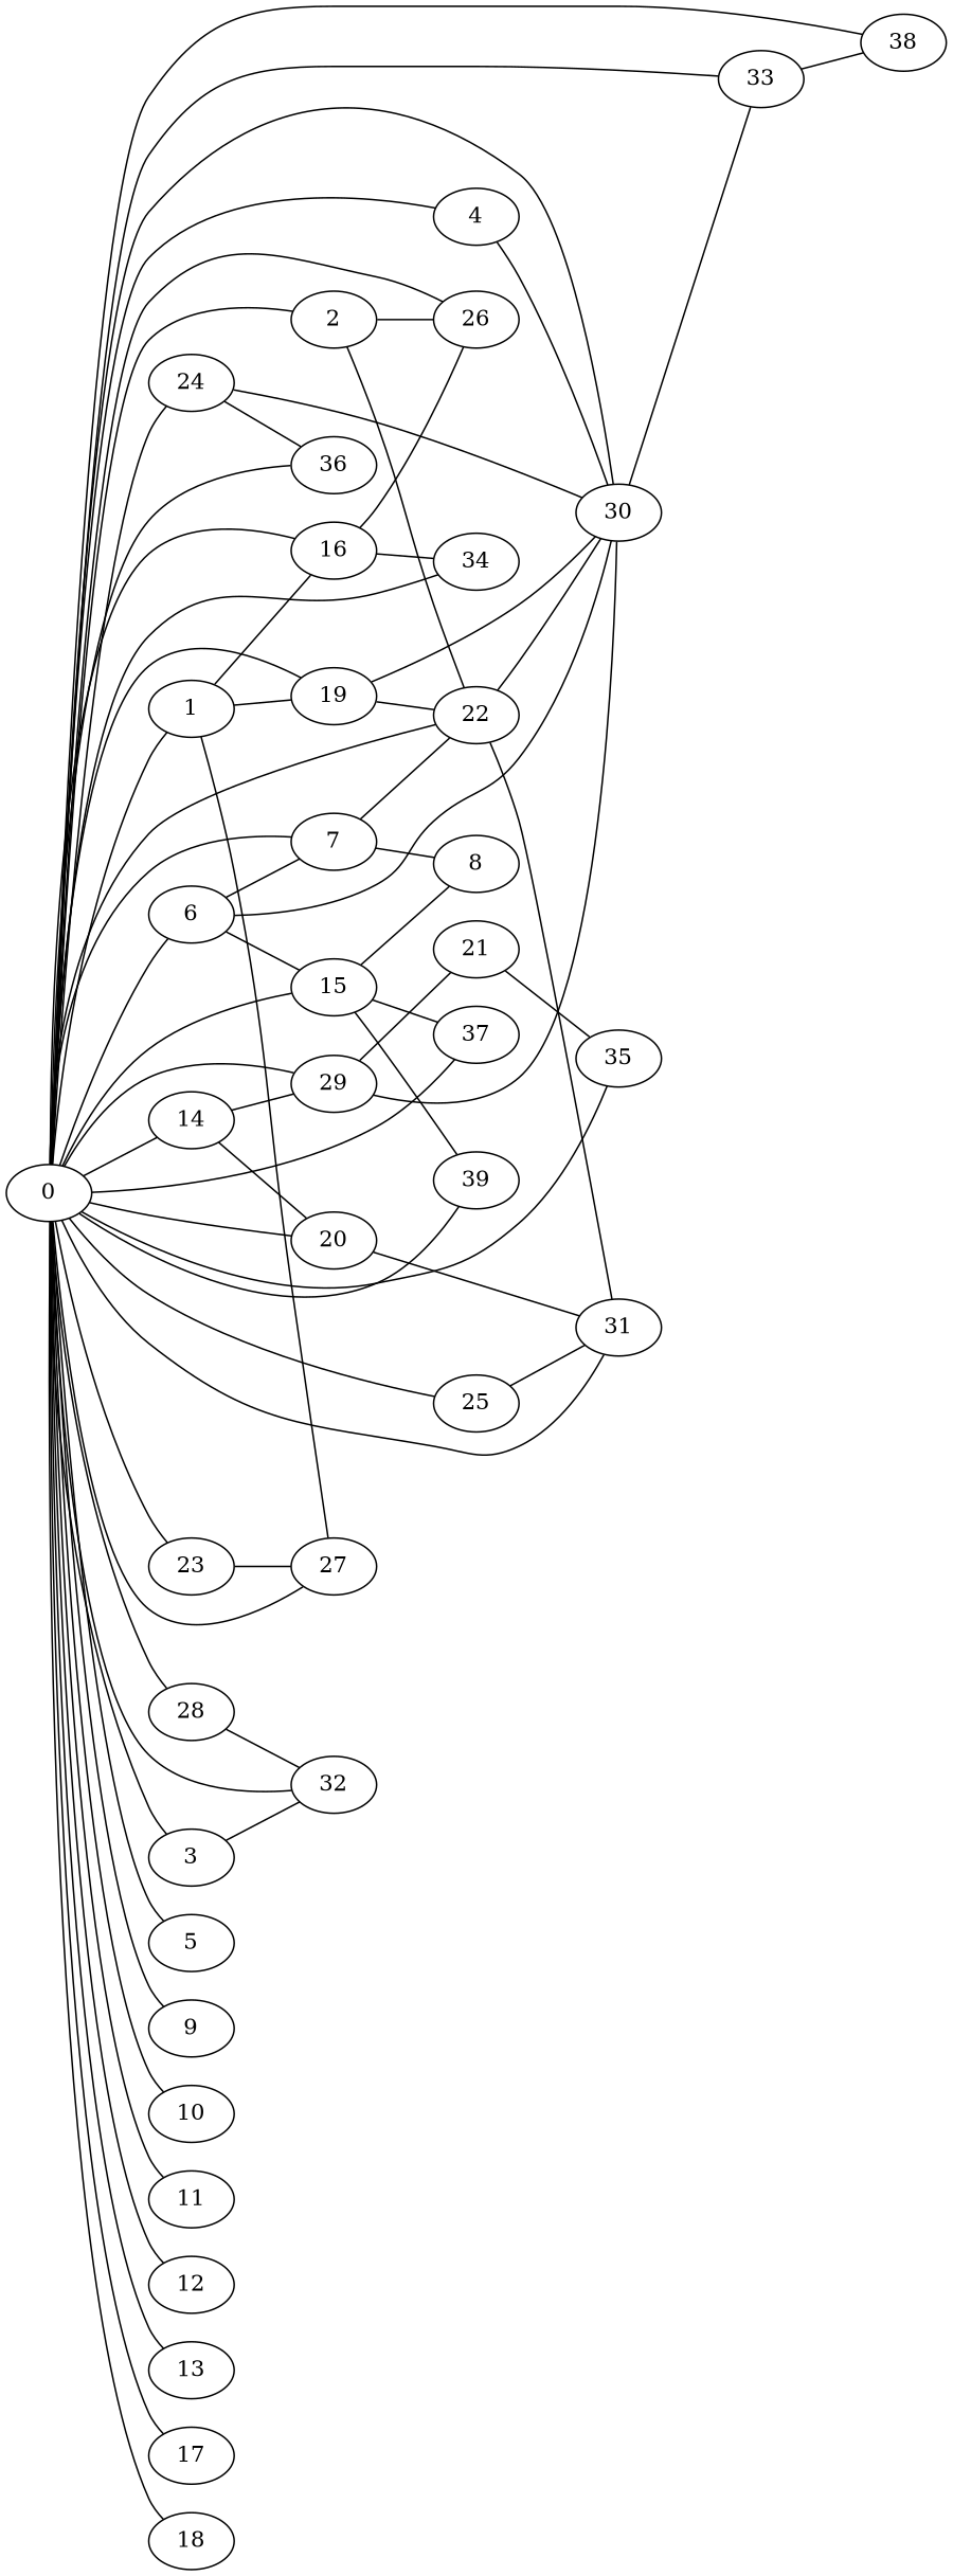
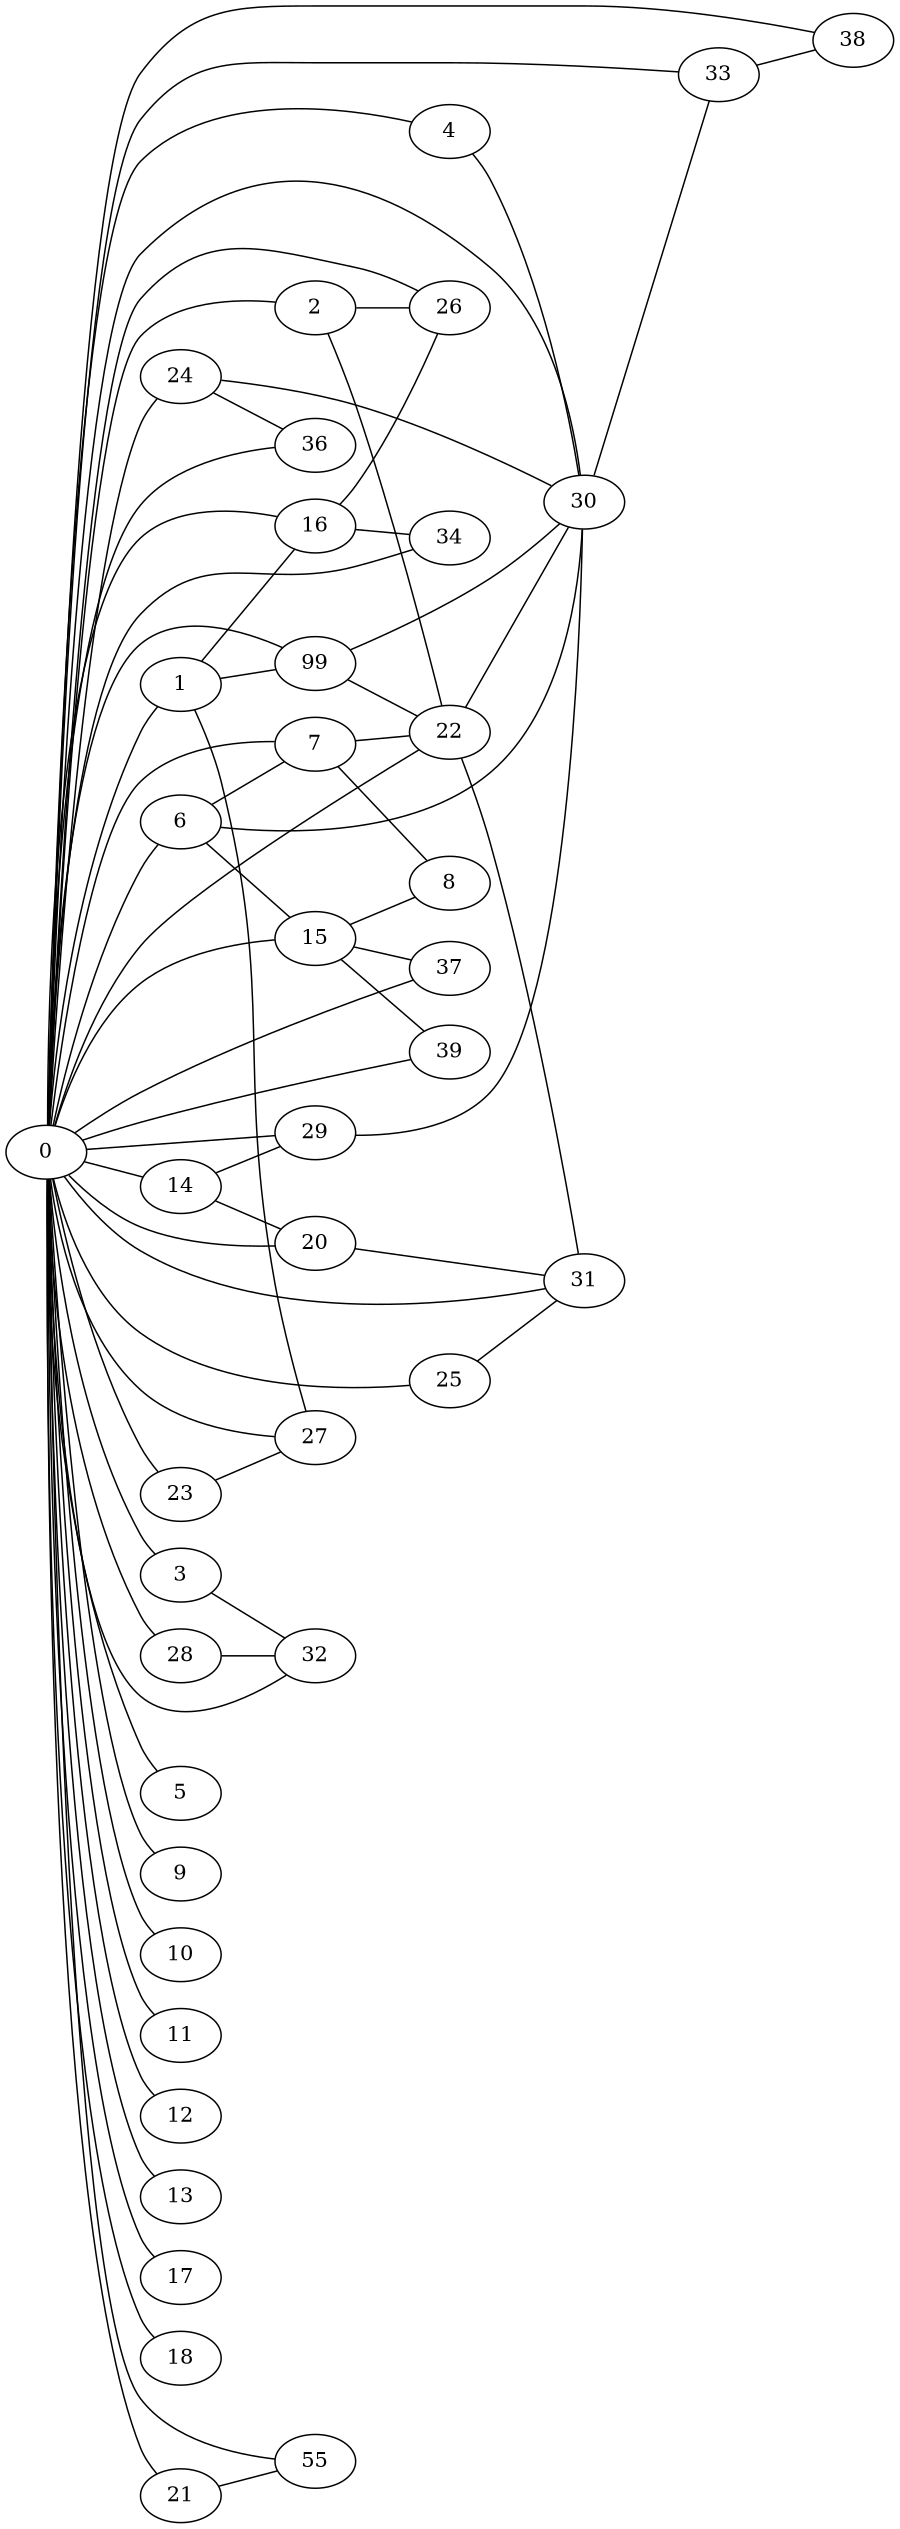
  graph {
    rankdir=LR
    0
    1
    2
    3
    4
    5
    6
    7
    9
    10
    11
    12
    13
    14
    15
    16
    17
    18
-   19
+   19 [label=99]
    20
    21
    22
    23
    24
    25
    26
    27
    28
    29
    30
    31
    32
    33
    34
-   35
+   35 [label=55]
    36
    37
    38
    39
    8
    0 -- 1
    0 -- 2
    0 -- 3
    0 -- 4
    0 -- 5
    0 -- 6
    0 -- 7
    0 -- 9
    0 -- 10
    0 -- 11
    0 -- 12
    0 -- 13
    0 -- 14
    0 -- 15
    0 -- 16
    0 -- 17
    0 -- 18
    0 -- 19
    0 -- 20
-   29 -- 21
+   0 -- 21
    0 -- 22
    0 -- 23
    0 -- 24
    0 -- 25
    0 -- 26
    0 -- 27
    0 -- 28
    0 -- 29
    0 -- 30
    0 -- 31
    0 -- 32
    0 -- 33
    0 -- 34
    0 -- 35
    0 -- 36
    0 -- 37
    0 -- 38
    0 -- 39
    1 -- 16
    1 -- 19
    1 -- 27
    2 -- 22
    2 -- 26
    3 -- 32
    4 -- 30
    6 -- 7
    6 -- 15
    6 -- 30
    7 -- 22
    7 -- 8
    14 -- 20
    14 -- 29
    15 -- 37
    15 -- 39
    15 -- 8
    16 -- 26
    16 -- 34
    19 -- 22
    19 -- 30
    20 -- 31
    21 -- 35
    22 -- 30
    22 -- 31
    23 -- 27
    24 -- 30
    24 -- 36
    25 -- 31
    28 -- 32
    29 -- 30
    30 -- 33
    33 -- 38
  }
